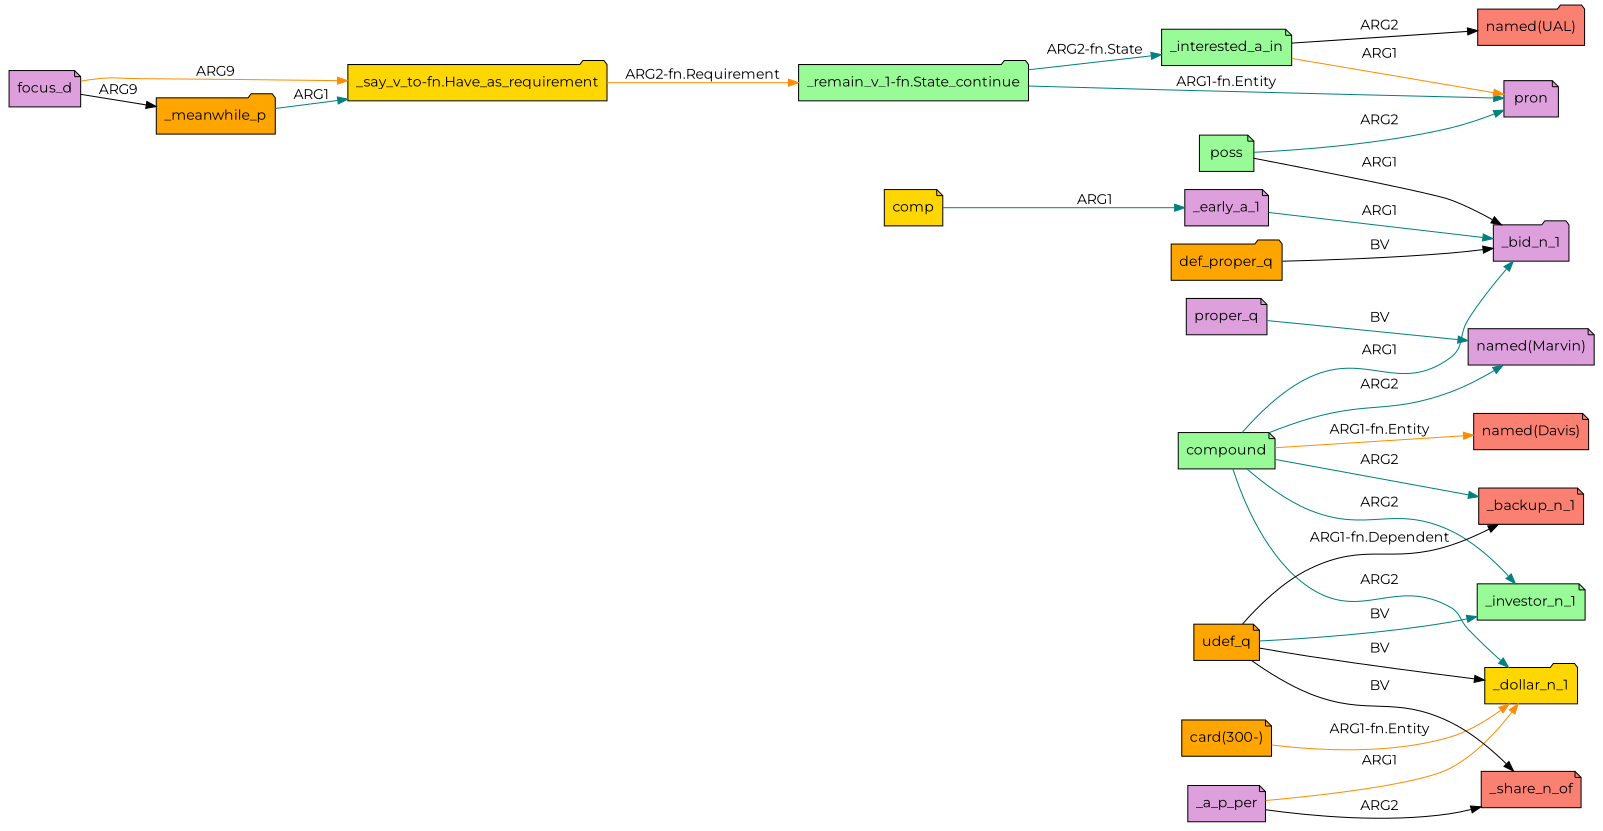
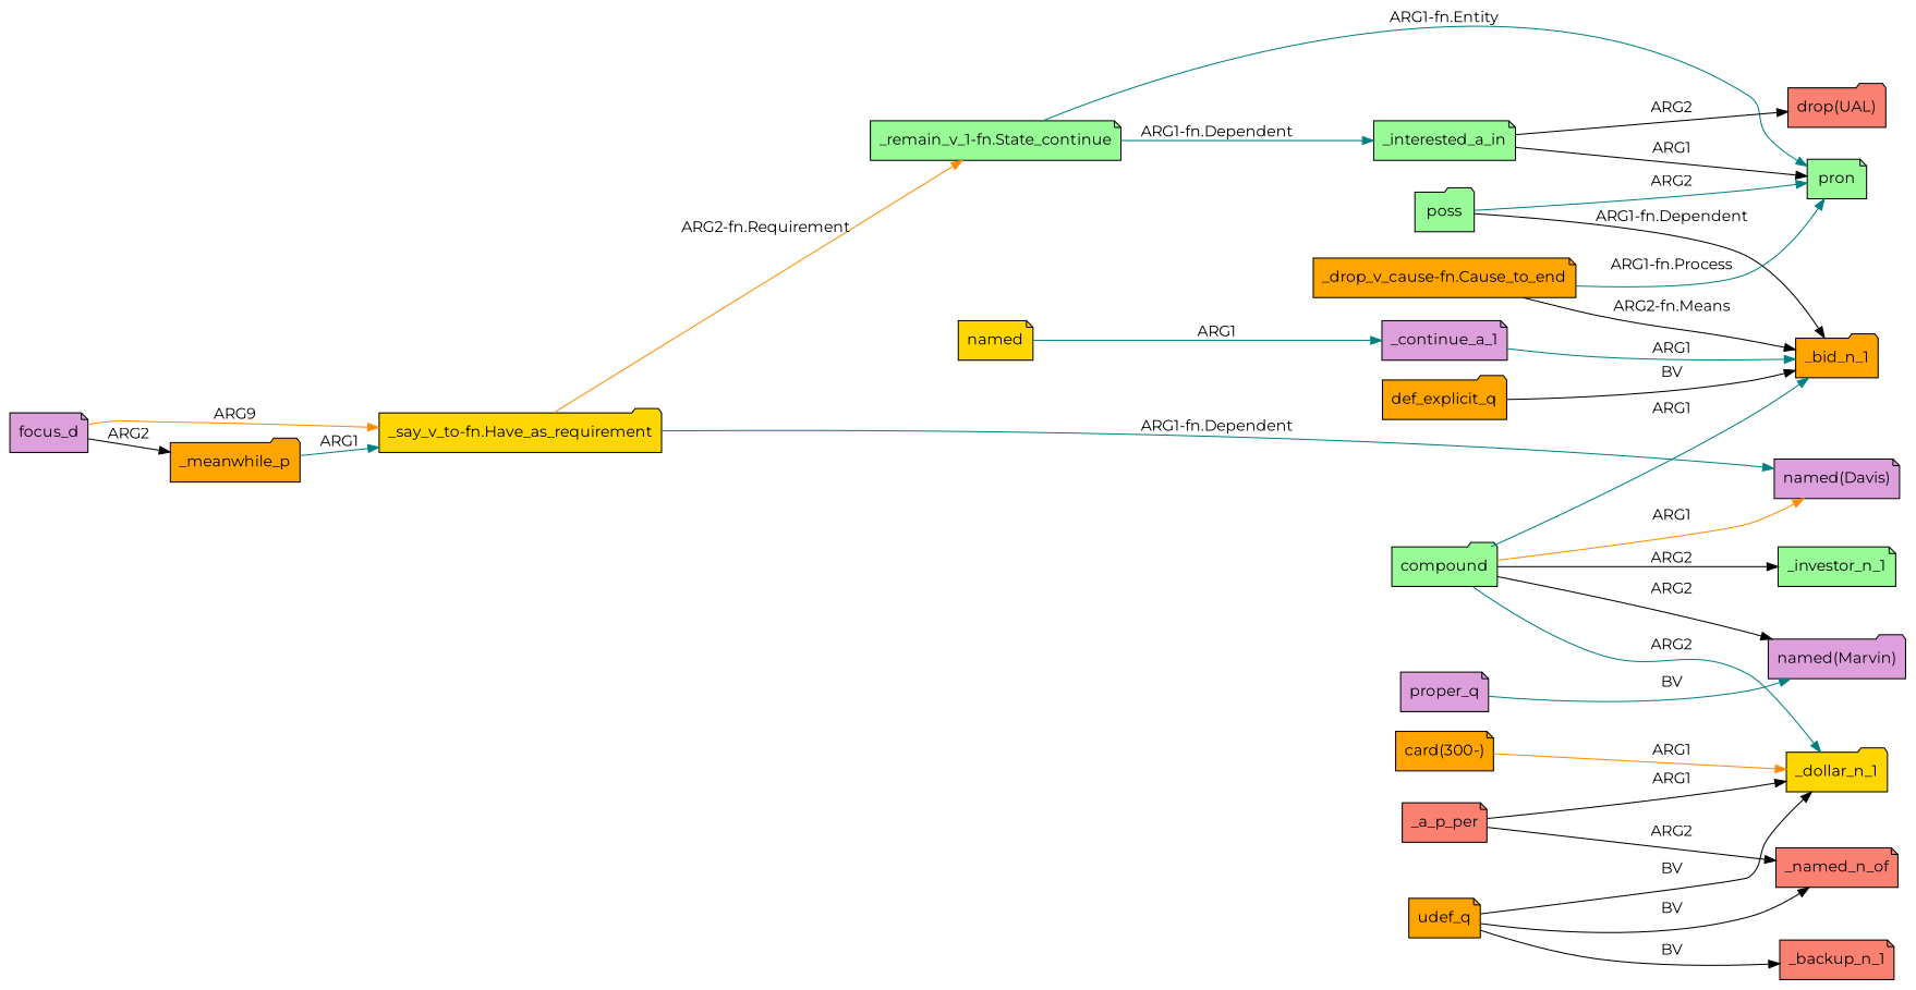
  digraph {
    fontname=Montserrat
    rankdir=LR
    node [fillcolor=palegreen fontname=Montserrat shape=note style=filled]
    edge [color=teal fontname=Montserrat]
-   "_remain_v_1-fn.State_continue" [shape=folder]
-   pron [fillcolor=plum]
+   "_remain_v_1-fn.State_continue"
+   pron
    _interested_a_in
-   "named(UAL)" [fillcolor=salmon shape=folder]
-   poss
-   _bid_n_1 [fillcolor=plum shape=folder]
+   "named(UAL)" [fillcolor=salmon shape=folder label="drop(UAL)"]
+   poss [shape=folder]
+   _bid_n_1 [fillcolor=orange shape=folder]
    "_say_v_to-fn.Have_as_requirement" [fillcolor=gold shape=folder]
-   "named(Davis)" [fillcolor=salmon]
-   compound
-   "named(Marvin)" [fillcolor=plum]
+   "named(Davis)" [fillcolor=plum]
+   compound [shape=folder]
+   "named(Marvin)" [fillcolor=plum shape=folder]
    _dollar_n_1 [fillcolor=gold shape=folder]
    _investor_n_1
    _backup_n_1 [fillcolor=salmon]
    proper_q [fillcolor=plum]
    focus_d [fillcolor=plum]
    _meanwhile_p [fillcolor=orange shape=folder]
-   comp [fillcolor=gold]
-   _early_a_1 [fillcolor=plum]
+   comp [fillcolor=gold label=named]
+   _early_a_1 [fillcolor=plum label=_continue_a_1]
    "card(300-)" [fillcolor=orange]
-   def_explicit_q [fillcolor=orange shape=folder label=def_proper_q]
-   _a_p_per [fillcolor=plum]
-   _share_n_of [fillcolor=salmon]
+   "_drop_v_cause-fn.Cause_to_end" [fillcolor=orange]
+   def_explicit_q [fillcolor=orange shape=folder]
+   _a_p_per [fillcolor=salmon]
+   _share_n_of [fillcolor=salmon label=_named_n_of]
    udef_q [fillcolor=orange]
    "_remain_v_1-fn.State_continue" -> pron [label="ARG1-fn.Entity"]
-   "_remain_v_1-fn.State_continue" -> _interested_a_in [label="ARG2-fn.State"]
-   _interested_a_in -> pron [color=darkorange label=ARG1]
+   "_remain_v_1-fn.State_continue" -> _interested_a_in [label="ARG1-fn.Dependent"]
+   _interested_a_in -> pron [color=black label=ARG1]
    _interested_a_in -> "named(UAL)" [color=black label=ARG2]
    poss -> pron [label=ARG2]
-   poss -> _bid_n_1 [color=black label=ARG1]
+   poss -> _bid_n_1 [color=black label="ARG1-fn.Dependent"]
    "_say_v_to-fn.Have_as_requirement" -> "_remain_v_1-fn.State_continue" [color=darkorange label="ARG2-fn.Requirement"]
+   "_say_v_to-fn.Have_as_requirement" -> "named(Davis)" [label="ARG1-fn.Dependent"]
    compound -> _bid_n_1 [label=ARG1]
-   compound -> "named(Davis)" [color=darkorange label="ARG1-fn.Entity"]
-   compound -> "named(Marvin)" [label=ARG2]
+   compound -> "named(Davis)" [color=darkorange label=ARG1]
+   compound -> "named(Marvin)" [color=black label=ARG2]
    compound -> _dollar_n_1 [label=ARG2]
-   compound -> _investor_n_1 [label=ARG2]
-   compound -> _backup_n_1 [label=ARG2]
+   compound -> _investor_n_1 [color=black label=ARG2]
    proper_q -> "named(Marvin)" [label=BV]
    focus_d -> "_say_v_to-fn.Have_as_requirement" [color=darkorange label=ARG9]
-   focus_d -> _meanwhile_p [color=black label=ARG9]
+   focus_d -> _meanwhile_p [color=black label=ARG2]
    _meanwhile_p -> "_say_v_to-fn.Have_as_requirement" [label=ARG1]
    comp -> _early_a_1 [label=ARG1]
    _early_a_1 -> _bid_n_1 [label=ARG1]
-   "card(300-)" -> _dollar_n_1 [color=darkorange label="ARG1-fn.Entity"]
+   "card(300-)" -> _dollar_n_1 [color=darkorange label=ARG1]
+   "_drop_v_cause-fn.Cause_to_end" -> pron [label="ARG1-fn.Process"]
+   "_drop_v_cause-fn.Cause_to_end" -> _bid_n_1 [color=black label="ARG2-fn.Means"]
    def_explicit_q -> _bid_n_1 [color=black label=BV]
-   _a_p_per -> _dollar_n_1 [color=darkorange label=ARG1]
+   _a_p_per -> _dollar_n_1 [color=black label=ARG1]
    _a_p_per -> _share_n_of [color=black label=ARG2]
    udef_q -> _dollar_n_1 [color=black label=BV]
-   udef_q -> _investor_n_1 [label=BV]
-   udef_q -> _backup_n_1 [color=black label="ARG1-fn.Dependent"]
+   udef_q -> _backup_n_1 [color=black label=BV]
    udef_q -> _share_n_of [color=black label=BV]
  }
